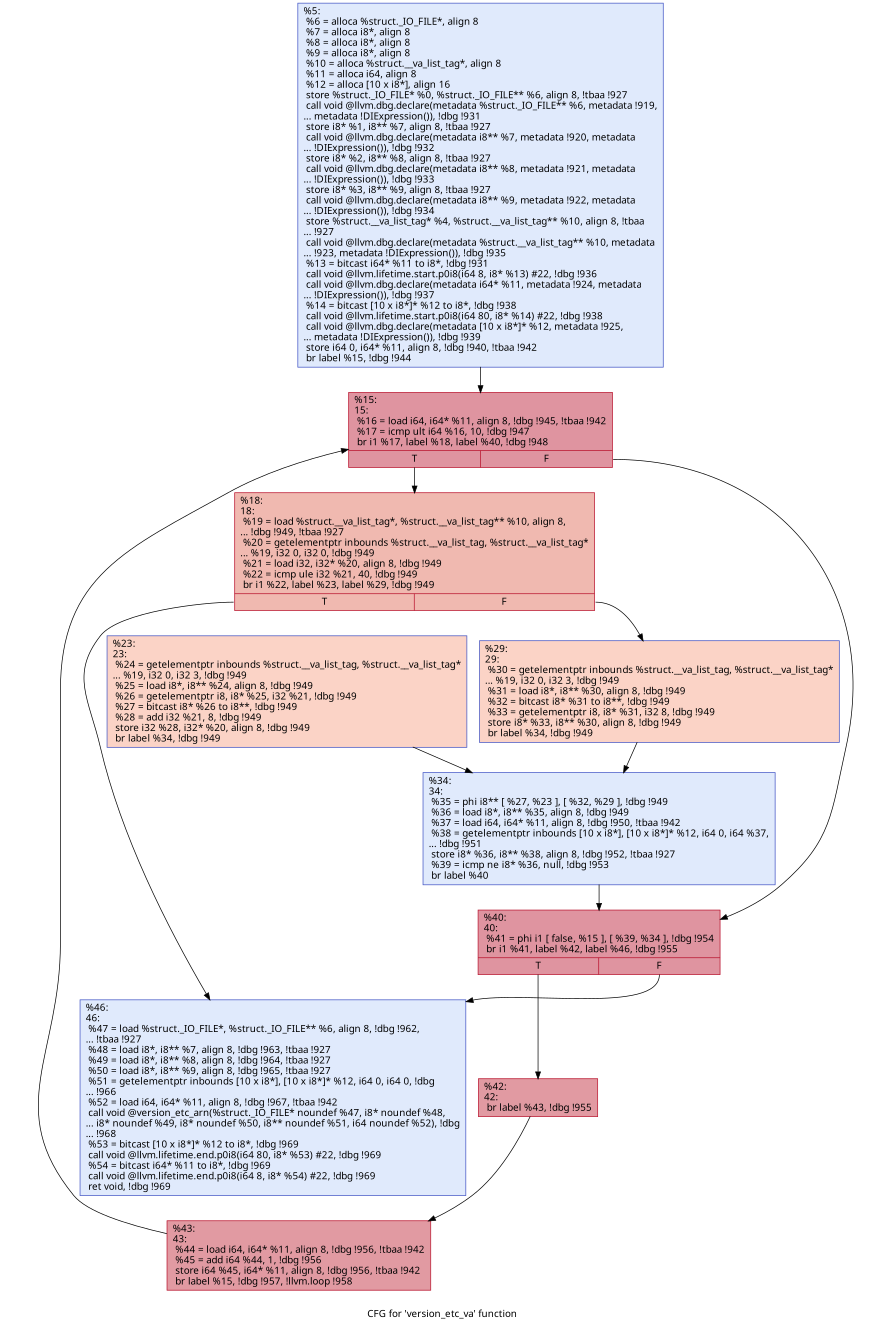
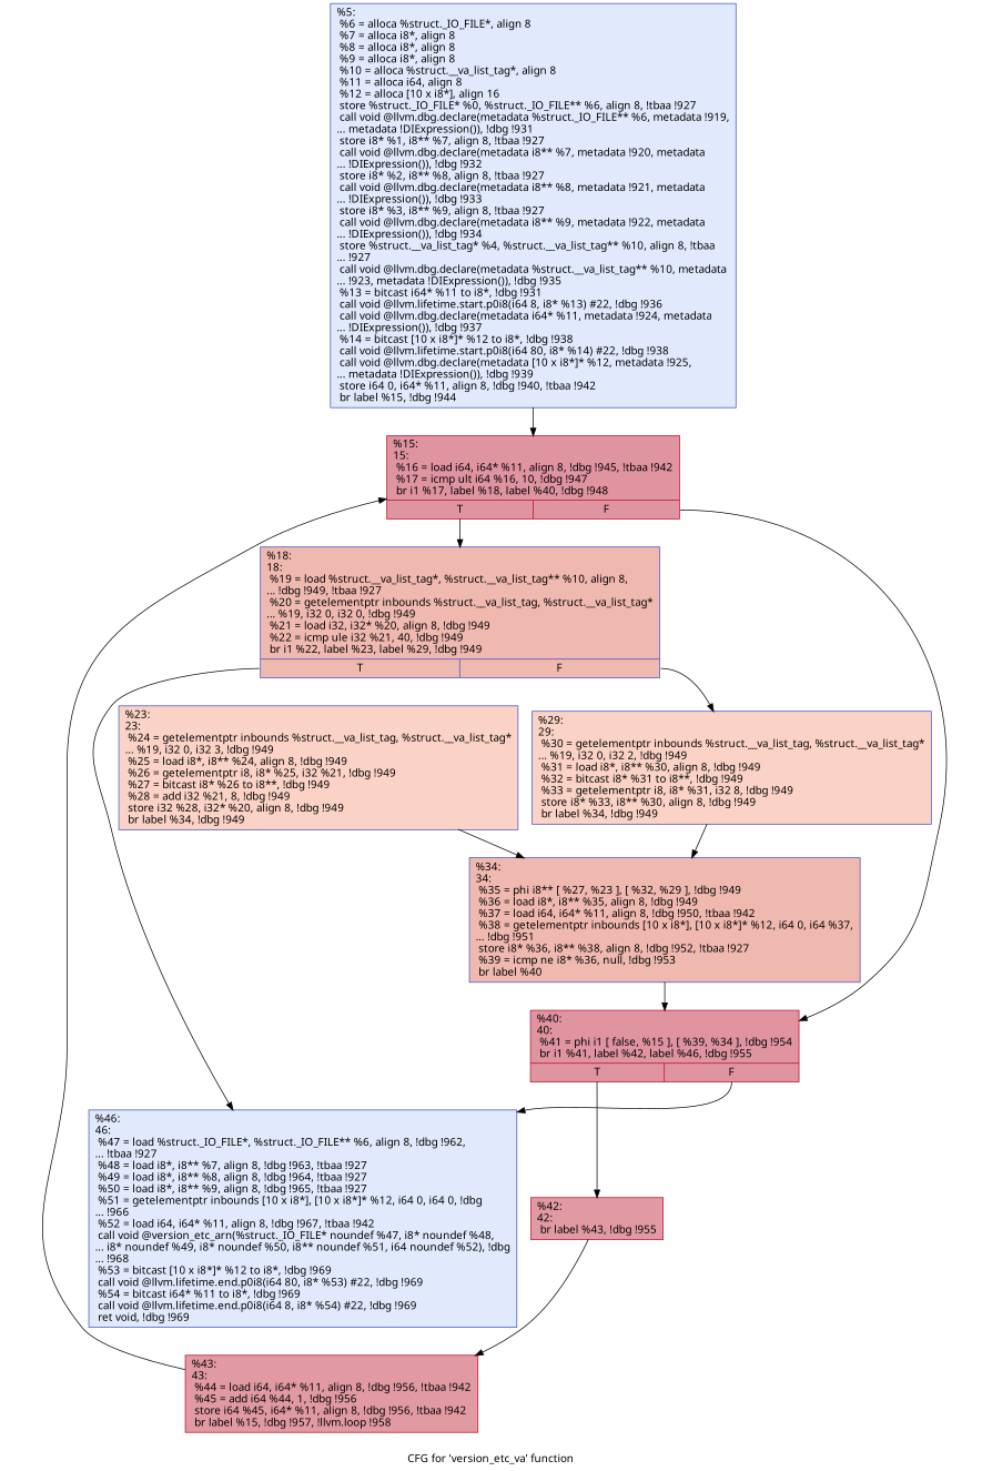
  digraph {
    fontname="Noto Sans"
    label="CFG for 'version_etc_va' function"
    node [color="#3d50c3ff" fillcolor="#b9d0f970" fontname="Noto Sans" shape=record style=filled]
    edge [fontname="Noto Sans"]
    n1 [label="{%5:\l  %6 = alloca %struct._IO_FILE*, align 8\l  %7 = alloca i8*, align 8\l  %8 = alloca i8*, align 8\l  %9 = alloca i8*, align 8\l  %10 = alloca %struct.__va_list_tag*, align 8\l  %11 = alloca i64, align 8\l  %12 = alloca [10 x i8*], align 16\l  store %struct._IO_FILE* %0, %struct._IO_FILE** %6, align 8, !tbaa !927\l  call void @llvm.dbg.declare(metadata %struct._IO_FILE** %6, metadata !919,\l... metadata !DIExpression()), !dbg !931\l  store i8* %1, i8** %7, align 8, !tbaa !927\l  call void @llvm.dbg.declare(metadata i8** %7, metadata !920, metadata\l... !DIExpression()), !dbg !932\l  store i8* %2, i8** %8, align 8, !tbaa !927\l  call void @llvm.dbg.declare(metadata i8** %8, metadata !921, metadata\l... !DIExpression()), !dbg !933\l  store i8* %3, i8** %9, align 8, !tbaa !927\l  call void @llvm.dbg.declare(metadata i8** %9, metadata !922, metadata\l... !DIExpression()), !dbg !934\l  store %struct.__va_list_tag* %4, %struct.__va_list_tag** %10, align 8, !tbaa\l... !927\l  call void @llvm.dbg.declare(metadata %struct.__va_list_tag** %10, metadata\l... !923, metadata !DIExpression()), !dbg !935\l  %13 = bitcast i64* %11 to i8*, !dbg !931\l  call void @llvm.lifetime.start.p0i8(i64 8, i8* %13) #22, !dbg !936\l  call void @llvm.dbg.declare(metadata i64* %11, metadata !924, metadata\l... !DIExpression()), !dbg !937\l  %14 = bitcast [10 x i8*]* %12 to i8*, !dbg !938\l  call void @llvm.lifetime.start.p0i8(i64 80, i8* %14) #22, !dbg !938\l  call void @llvm.dbg.declare(metadata [10 x i8*]* %12, metadata !925,\l... metadata !DIExpression()), !dbg !939\l  store i64 0, i64* %11, align 8, !dbg !940, !tbaa !942\l  br label %15, !dbg !944\l}"]
    n2 [color="#b70d28ff" fillcolor="#b70d2870" label="{%15:\l15:                                               \l  %16 = load i64, i64* %11, align 8, !dbg !945, !tbaa !942\l  %17 = icmp ult i64 %16, 10, !dbg !947\l  br i1 %17, label %18, label %40, !dbg !948\l|{<s0>T|<s1>F}}"]
-   n3 [color="#b70d28ff" fillcolor="#de614d70" label="{%18:\l18:                                               \l  %19 = load %struct.__va_list_tag*, %struct.__va_list_tag** %10, align 8,\l... !dbg !949, !tbaa !927\l  %20 = getelementptr inbounds %struct.__va_list_tag, %struct.__va_list_tag*\l... %19, i32 0, i32 0, !dbg !949\l  %21 = load i32, i32* %20, align 8, !dbg !949\l  %22 = icmp ule i32 %21, 40, !dbg !949\l  br i1 %22, label %23, label %29, !dbg !949\l|{<s0>T|<s1>F}}"]
+   n3 [fillcolor="#de614d70" label="{%18:\l18:                                               \l  %19 = load %struct.__va_list_tag*, %struct.__va_list_tag** %10, align 8,\l... !dbg !949, !tbaa !927\l  %20 = getelementptr inbounds %struct.__va_list_tag, %struct.__va_list_tag*\l... %19, i32 0, i32 0, !dbg !949\l  %21 = load i32, i32* %20, align 8, !dbg !949\l  %22 = icmp ule i32 %21, 40, !dbg !949\l  br i1 %22, label %23, label %29, !dbg !949\l|{<s0>T|<s1>F}}"]
    n4 [color="#b70d28ff" fillcolor="#b70d2870" label="{%40:\l40:                                               \l  %41 = phi i1 [ false, %15 ], [ %39, %34 ], !dbg !954\l  br i1 %41, label %42, label %46, !dbg !955\l|{<s0>T|<s1>F}}"]
-   n5 [fillcolor="#f59c7d70" label="{%29:\l29:                                               \l  %30 = getelementptr inbounds %struct.__va_list_tag, %struct.__va_list_tag*\l... %19, i32 0, i32 3, !dbg !949\l  %31 = load i8*, i8** %30, align 8, !dbg !949\l  %32 = bitcast i8* %31 to i8**, !dbg !949\l  %33 = getelementptr i8, i8* %31, i32 8, !dbg !949\l  store i8* %33, i8** %30, align 8, !dbg !949\l  br label %34, !dbg !949\l}"]
+   n5 [fillcolor="#f59c7d70" label="{%29:\l29:                                               \l  %30 = getelementptr inbounds %struct.__va_list_tag, %struct.__va_list_tag*\l... %19, i32 0, i32 2, !dbg !949\l  %31 = load i8*, i8** %30, align 8, !dbg !949\l  %32 = bitcast i8* %31 to i8**, !dbg !949\l  %33 = getelementptr i8, i8* %31, i32 8, !dbg !949\l  store i8* %33, i8** %30, align 8, !dbg !949\l  br label %34, !dbg !949\l}"]
    n6 [label="{%46:\l46:                                               \l  %47 = load %struct._IO_FILE*, %struct._IO_FILE** %6, align 8, !dbg !962,\l... !tbaa !927\l  %48 = load i8*, i8** %7, align 8, !dbg !963, !tbaa !927\l  %49 = load i8*, i8** %8, align 8, !dbg !964, !tbaa !927\l  %50 = load i8*, i8** %9, align 8, !dbg !965, !tbaa !927\l  %51 = getelementptr inbounds [10 x i8*], [10 x i8*]* %12, i64 0, i64 0, !dbg\l... !966\l  %52 = load i64, i64* %11, align 8, !dbg !967, !tbaa !942\l  call void @version_etc_arn(%struct._IO_FILE* noundef %47, i8* noundef %48,\l... i8* noundef %49, i8* noundef %50, i8** noundef %51, i64 noundef %52), !dbg\l... !968\l  %53 = bitcast [10 x i8*]* %12 to i8*, !dbg !969\l  call void @llvm.lifetime.end.p0i8(i64 80, i8* %53) #22, !dbg !969\l  %54 = bitcast i64* %11 to i8*, !dbg !969\l  call void @llvm.lifetime.end.p0i8(i64 8, i8* %54) #22, !dbg !969\l  ret void, !dbg !969\l}"]
    n7 [color="#b70d28ff" fillcolor="#bb1b2c70" label="{%42:\l42:                                               \l  br label %43, !dbg !955\l}"]
    n8 [fillcolor="#f59c7d70" label="{%23:\l23:                                               \l  %24 = getelementptr inbounds %struct.__va_list_tag, %struct.__va_list_tag*\l... %19, i32 0, i32 3, !dbg !949\l  %25 = load i8*, i8** %24, align 8, !dbg !949\l  %26 = getelementptr i8, i8* %25, i32 %21, !dbg !949\l  %27 = bitcast i8* %26 to i8**, !dbg !949\l  %28 = add i32 %21, 8, !dbg !949\l  store i32 %28, i32* %20, align 8, !dbg !949\l  br label %34, !dbg !949\l}"]
-   n9 [label="{%34:\l34:                                               \l  %35 = phi i8** [ %27, %23 ], [ %32, %29 ], !dbg !949\l  %36 = load i8*, i8** %35, align 8, !dbg !949\l  %37 = load i64, i64* %11, align 8, !dbg !950, !tbaa !942\l  %38 = getelementptr inbounds [10 x i8*], [10 x i8*]* %12, i64 0, i64 %37,\l... !dbg !951\l  store i8* %36, i8** %38, align 8, !dbg !952, !tbaa !927\l  %39 = icmp ne i8* %36, null, !dbg !953\l  br label %40\l}"]
+   n9 [fillcolor="#de614d70" label="{%34:\l34:                                               \l  %35 = phi i8** [ %27, %23 ], [ %32, %29 ], !dbg !949\l  %36 = load i8*, i8** %35, align 8, !dbg !949\l  %37 = load i64, i64* %11, align 8, !dbg !950, !tbaa !942\l  %38 = getelementptr inbounds [10 x i8*], [10 x i8*]* %12, i64 0, i64 %37,\l... !dbg !951\l  store i8* %36, i8** %38, align 8, !dbg !952, !tbaa !927\l  %39 = icmp ne i8* %36, null, !dbg !953\l  br label %40\l}"]
    n10 [color="#b70d28ff" fillcolor="#bb1b2c70" label="{%43:\l43:                                               \l  %44 = load i64, i64* %11, align 8, !dbg !956, !tbaa !942\l  %45 = add i64 %44, 1, !dbg !956\l  store i64 %45, i64* %11, align 8, !dbg !956, !tbaa !942\l  br label %15, !dbg !957, !llvm.loop !958\l}"]
    n1 -> n2
    n2 -> n3 [tailport=s0]
    n2 -> n4 [tailport=s1]
    n3 -> n5 [tailport=s1]
    n3 -> n6 [tailport=s0]
    n4 -> n6 [tailport=s1]
    n4 -> n7 [tailport=s0]
    n5 -> n9
    n7 -> n10
    n8 -> n9
    n9 -> n4
    n10 -> n2
  }
